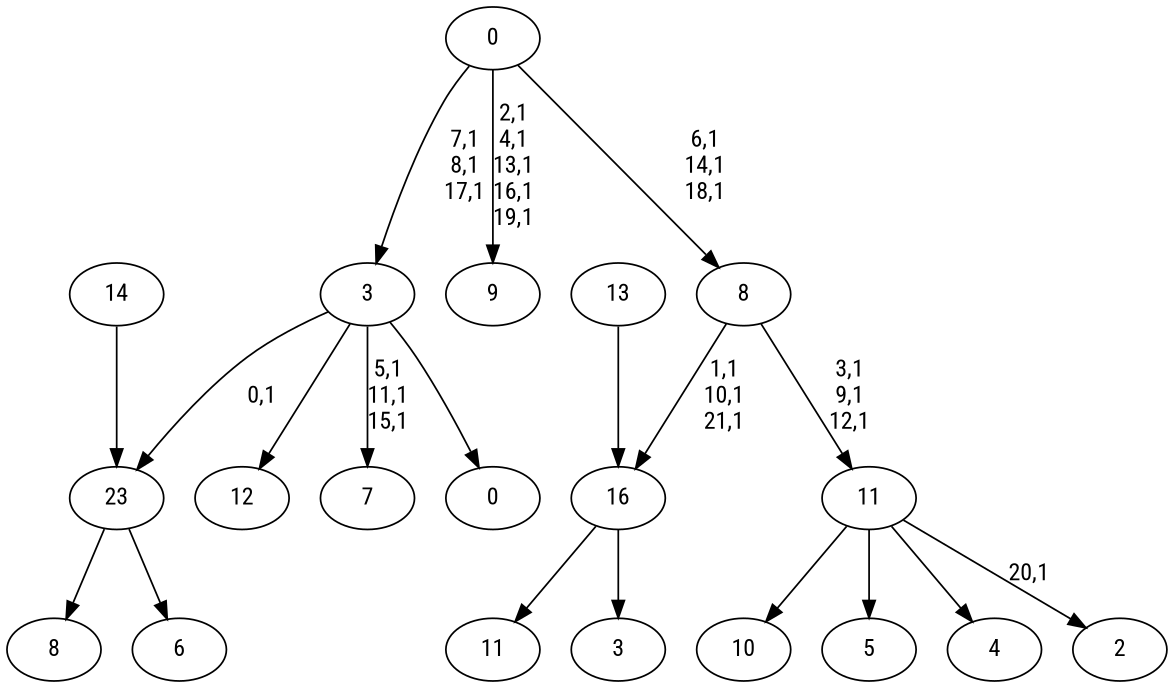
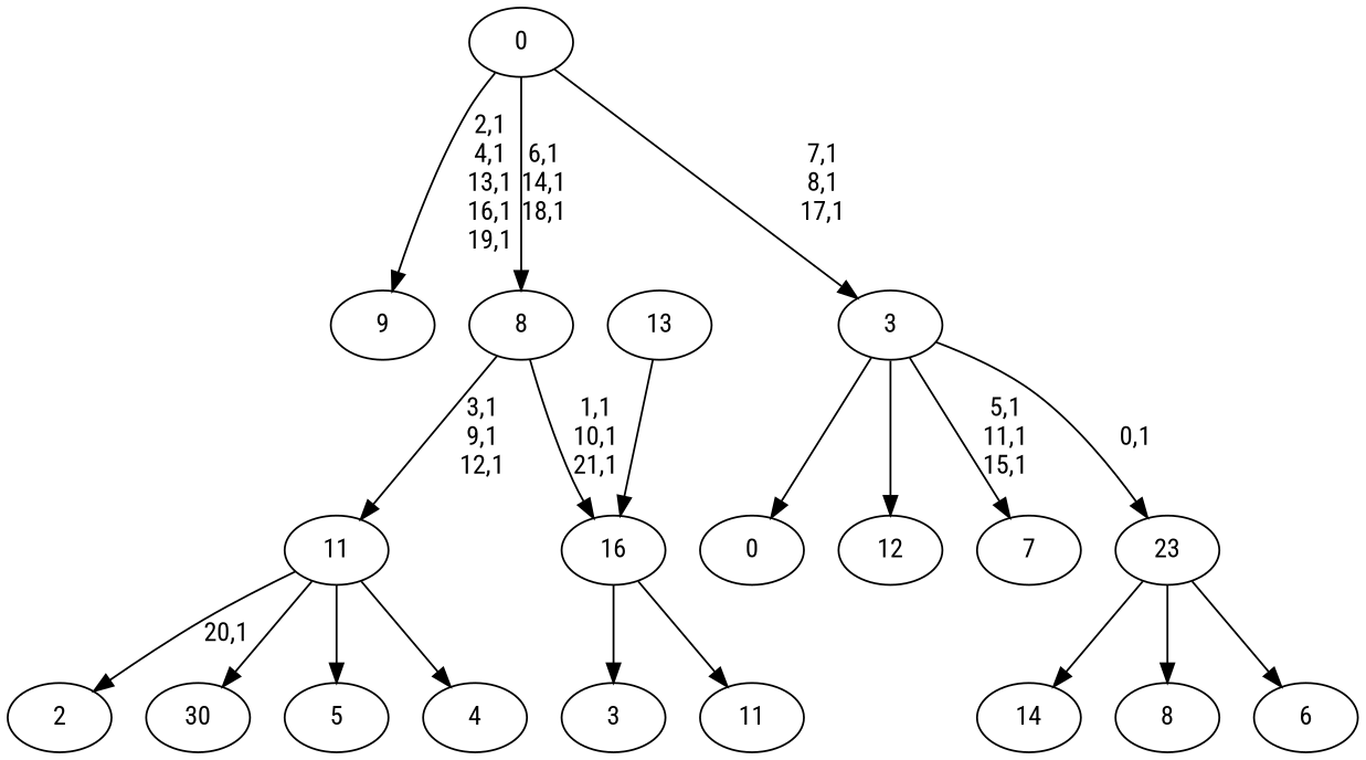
  digraph {
    fontname="Roboto Condensed"
    node [fontname="Roboto Condensed"]
    edge [fontname="Roboto Condensed"]
    n1 [label=14]
    n2 [label=13]
    16
    n4 [label=12]
    n5 [label=11]
-   n6 [label=10]
+   n6 [label=30]
    n7 [label=9]
    n8 [label=8]
    n9 [label=7]
    n10 [label=6]
    n11 [label=23]
    n12 [label=5]
    n13 [label=4]
    n14 [label=3]
    n15 [label=2]
    11
    8
    n18 [label=0]
    3
    0
    n2 -> 16
    16 -> n5
    16 -> n14
-   n1 -> n11
+   n11 -> n1
    n11 -> n8
    n11 -> n10
    11 -> n6
    11 -> n12
    11 -> n13
    11 -> n15 [label="20,1"]
    8 -> 16 [label="1,1\n10,1\n21,1"]
    8 -> 11 [label="3,1\n9,1\n12,1"]
    3 -> n4
    3 -> n9 [label="5,1\n11,1\n15,1"]
    3 -> n11 [label="0,1"]
    3 -> n18
    0 -> n7 [label="2,1\n4,1\n13,1\n16,1\n19,1"]
    0 -> 8 [label="6,1\n14,1\n18,1"]
    0 -> 3 [label="7,1\n8,1\n17,1"]
  }
